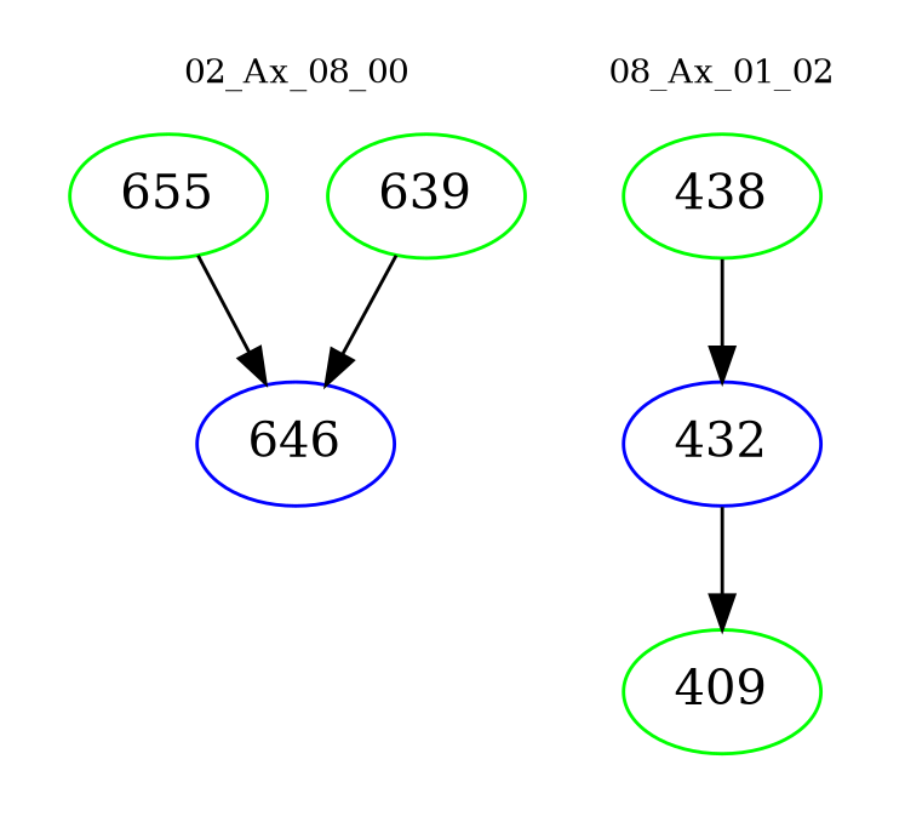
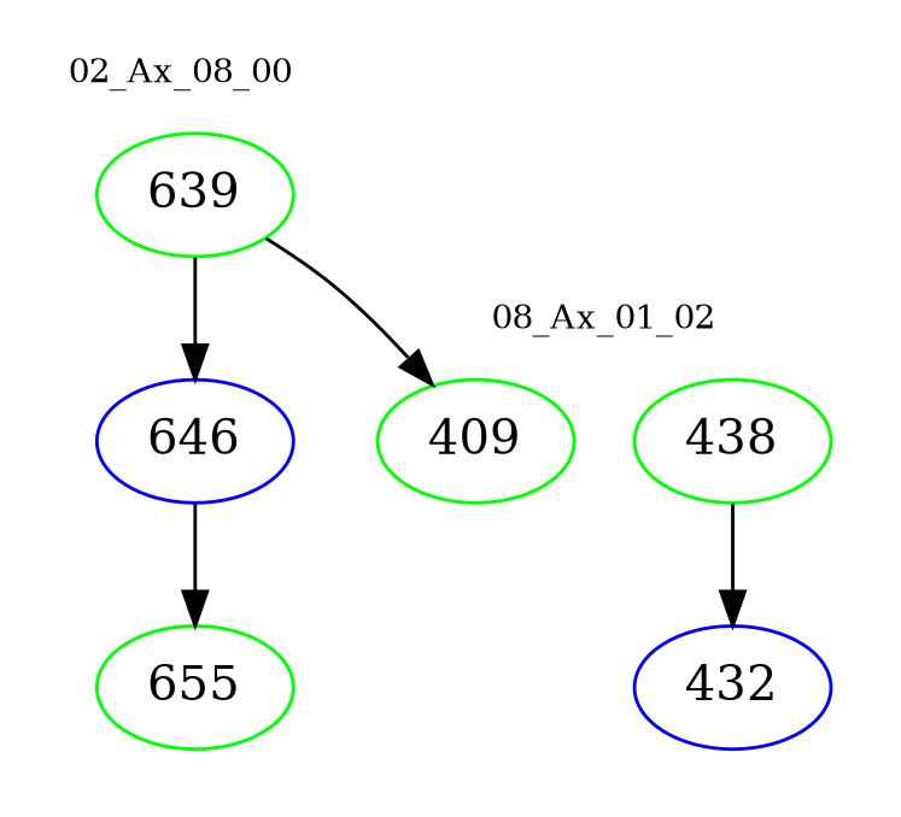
  digraph {
    node [color=green]
    edge [color=black]
    n1 [label=639]
    n2 [color=blue label=646]
    n3 [label=655]
    n4 [label=438]
    n5 [color=blue label=432]
    n6 [label=409]
    subgraph cluster_1 {
      color=white
      fontsize=10
      label="02_Ax_08_00"
      n1
      n2
      n3
    }
    subgraph cluster_2 {
      color=white
      fontsize=10
      label="08_Ax_01_02"
      n4
      n5
      n6
    }
    n1 -> n2
-   n3 -> n2
+   n2 -> n3
    n4 -> n5
-   n5 -> n6
+   n1 -> n6
  }
